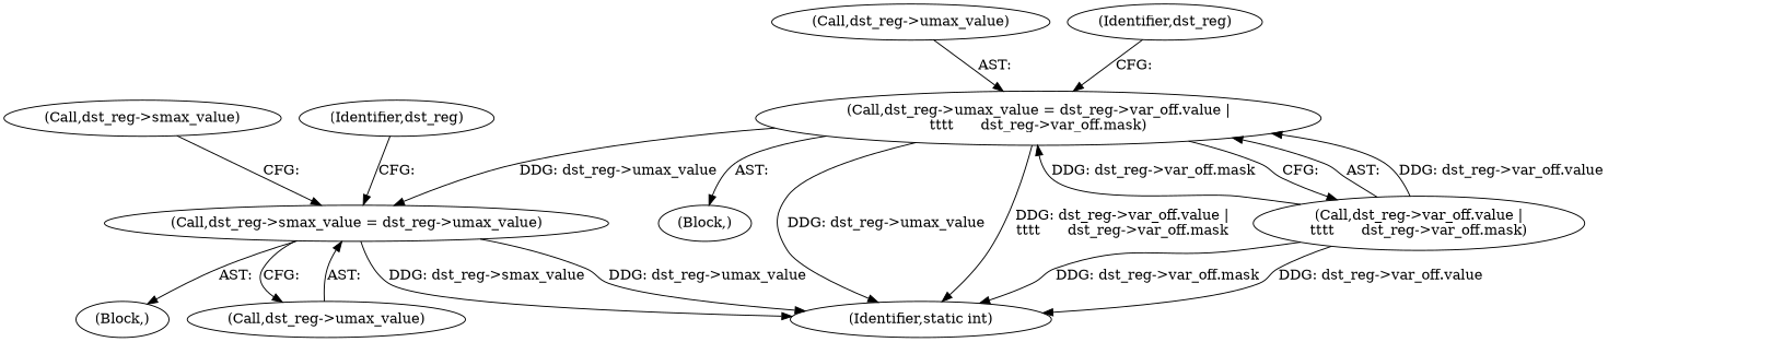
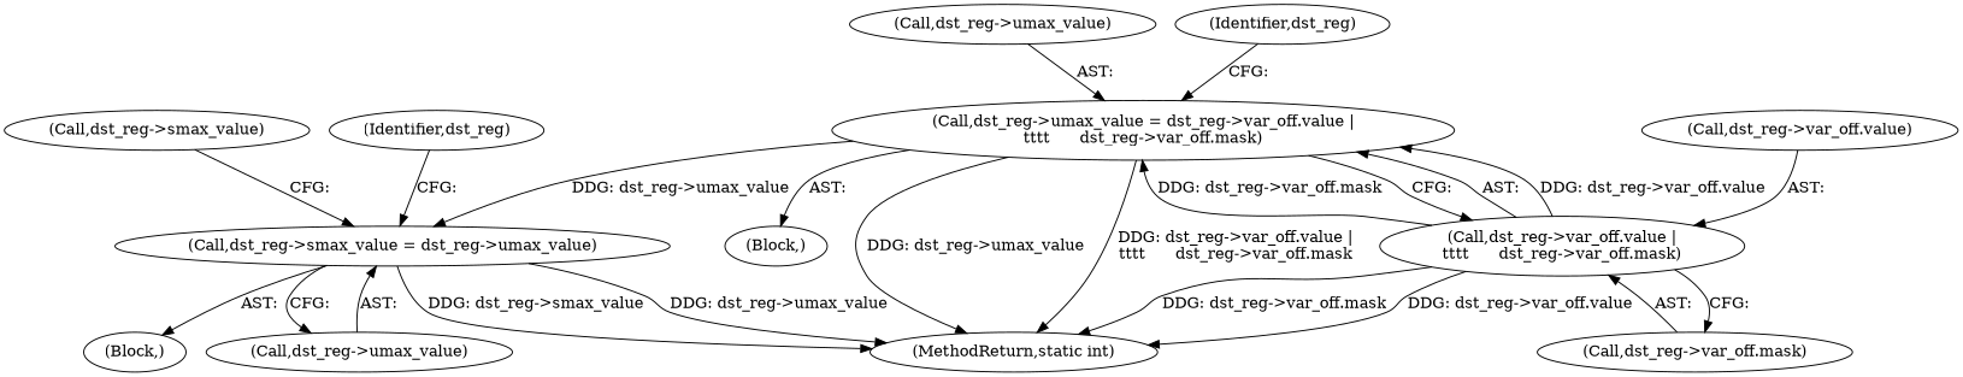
  digraph {
    n1 [label="(Call,dst_reg->smax_value = dst_reg->umax_value)"]
-   n2 [label="(Identifier,static int)"]
+   n2 [label="(MethodReturn,static int)"]
    n3 [label="(Call,dst_reg->umax_value)"]
    n4 [label="(Block,)"]
    n5 [label="(Call,dst_reg->umax_value = dst_reg->var_off.value |\n\t\t\t\t      dst_reg->var_off.mask)"]
    n6 [label="(Call,dst_reg->var_off.value |\n\t\t\t\t      dst_reg->var_off.mask)"]
    n7 [label="(Block,)"]
+   n8 [label="(Call,dst_reg->var_off.mask)"]
    n9 [label="(Call,dst_reg->smax_value)"]
    n10 [label="(Identifier,dst_reg)"]
    n11 [label="(Call,dst_reg->umax_value)"]
    n12 [label="(Identifier,dst_reg)"]
+   n13 [label="(Call,dst_reg->var_off.value)"]
    n1 -> n2 [label="DDG: dst_reg->smax_value"]
    n1 -> n2 [label="DDG: dst_reg->umax_value"]
    n1 -> n3 [label="CFG: "]
    n1 -> n4 [label="AST: "]
    n3 -> n1 [label="AST: "]
    n5 -> n1 [label="DDG: dst_reg->umax_value"]
    n5 -> n2 [label="DDG: dst_reg->var_off.value |\n\t\t\t\t      dst_reg->var_off.mask"]
    n5 -> n2 [label="DDG: dst_reg->umax_value"]
    n5 -> n6 [label="CFG: "]
    n5 -> n7 [label="AST: "]
    n6 -> n2 [label="DDG: dst_reg->var_off.mask"]
    n6 -> n2 [label="DDG: dst_reg->var_off.value"]
    n6 -> n5 [label="AST: "]
    n6 -> n5 [label="DDG: dst_reg->var_off.value"]
    n6 -> n5 [label="DDG: dst_reg->var_off.mask"]
+   n6 -> n8 [label="CFG: "]
+   n8 -> n6 [label="AST: "]
    n9 -> n1 [label="CFG: "]
    n10 -> n1 [label="CFG: "]
    n11 -> n5 [label="AST: "]
    n12 -> n5 [label="CFG: "]
+   n13 -> n6 [label="AST: "]
  }
